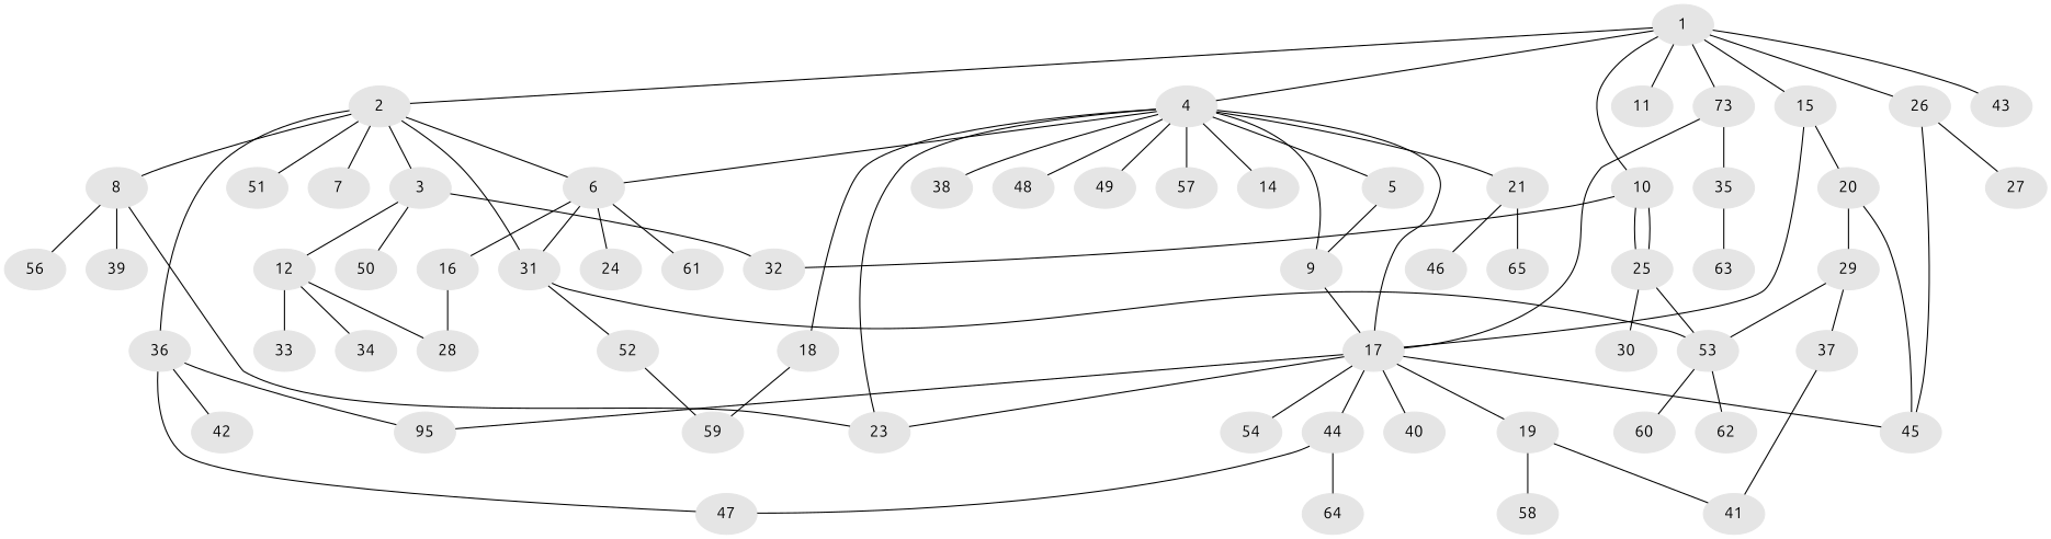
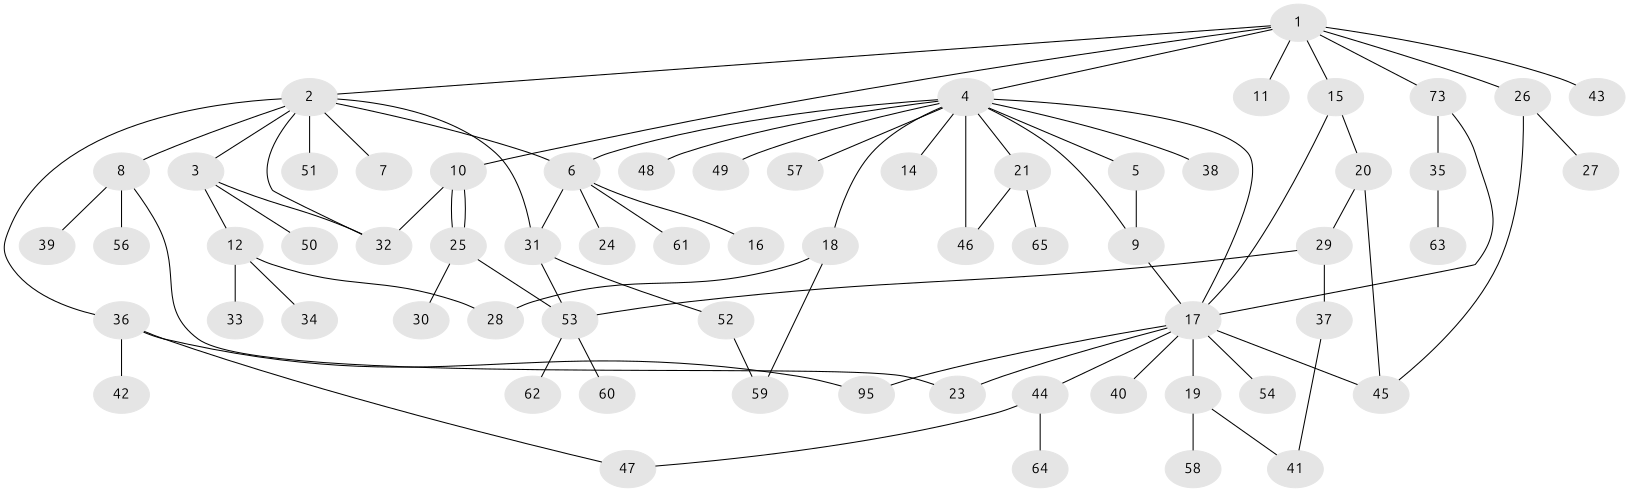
  graph {
    fontname=Ubuntu
    node [color=gray90 fontname=Ubuntu style=filled]
    edge [fontname=Ubuntu]
    1
    2
    4
    10
    11
    n6 [label=73]
    15
    26
    43
    3
    6
    7
    8
    31
    32
    36
    51
    5
    9
    14
    17
    18
    21
    38
    46
    48
    49
    57
    25
    35
    20
    45
    27
    12
    50
    16
    24
    61
    23
    39
    56
    53
    52
    n44 [label=95]
    42
    47
    28
    33
    34
    19
    40
    44
    54
    59
    65
    30
    63
    29
    58
    41
    64
    37
    60
    62
    1 -- 2
    1 -- 4
    1 -- 10
    1 -- 11
    1 -- n6
    1 -- 15
    1 -- 26
    1 -- 43
    2 -- 3
    2 -- 6
    2 -- 7
    2 -- 8
    2 -- 31
+   2 -- 32
    2 -- 36
    2 -- 51
    4 -- 6
    4 -- 5
    4 -- 9
    4 -- 14
    4 -- 17
    4 -- 18
    4 -- 21
    4 -- 38
-   4 -- 23
+   4 -- 46
    4 -- 48
    4 -- 49
    4 -- 57
    10 -- 32
    10 -- 25
    10 -- 25
    n6 -- 17
    n6 -- 35
    15 -- 17
    15 -- 20
    26 -- 45
    26 -- 27
    3 -- 32
    3 -- 12
    3 -- 50
    6 -- 31
    6 -- 16
    6 -- 24
    6 -- 61
    8 -- 23
    8 -- 39
    8 -- 56
    31 -- 53
    31 -- 52
    36 -- n44
    36 -- 42
    36 -- 47
    5 -- 9
    9 -- 17
    17 -- 45
    17 -- 23
    17 -- n44
    17 -- 19
    17 -- 40
    17 -- 44
    17 -- 54
-   16 -- 28
+   18 -- 28
    18 -- 59
    21 -- 46
    21 -- 65
    25 -- 53
    25 -- 30
    35 -- 63
    20 -- 45
    20 -- 29
    12 -- 28
    12 -- 33
    12 -- 34
    53 -- 60
    53 -- 62
    52 -- 59
    19 -- 58
    19 -- 41
    44 -- 47
    44 -- 64
    29 -- 53
    29 -- 37
    37 -- 41
  }
